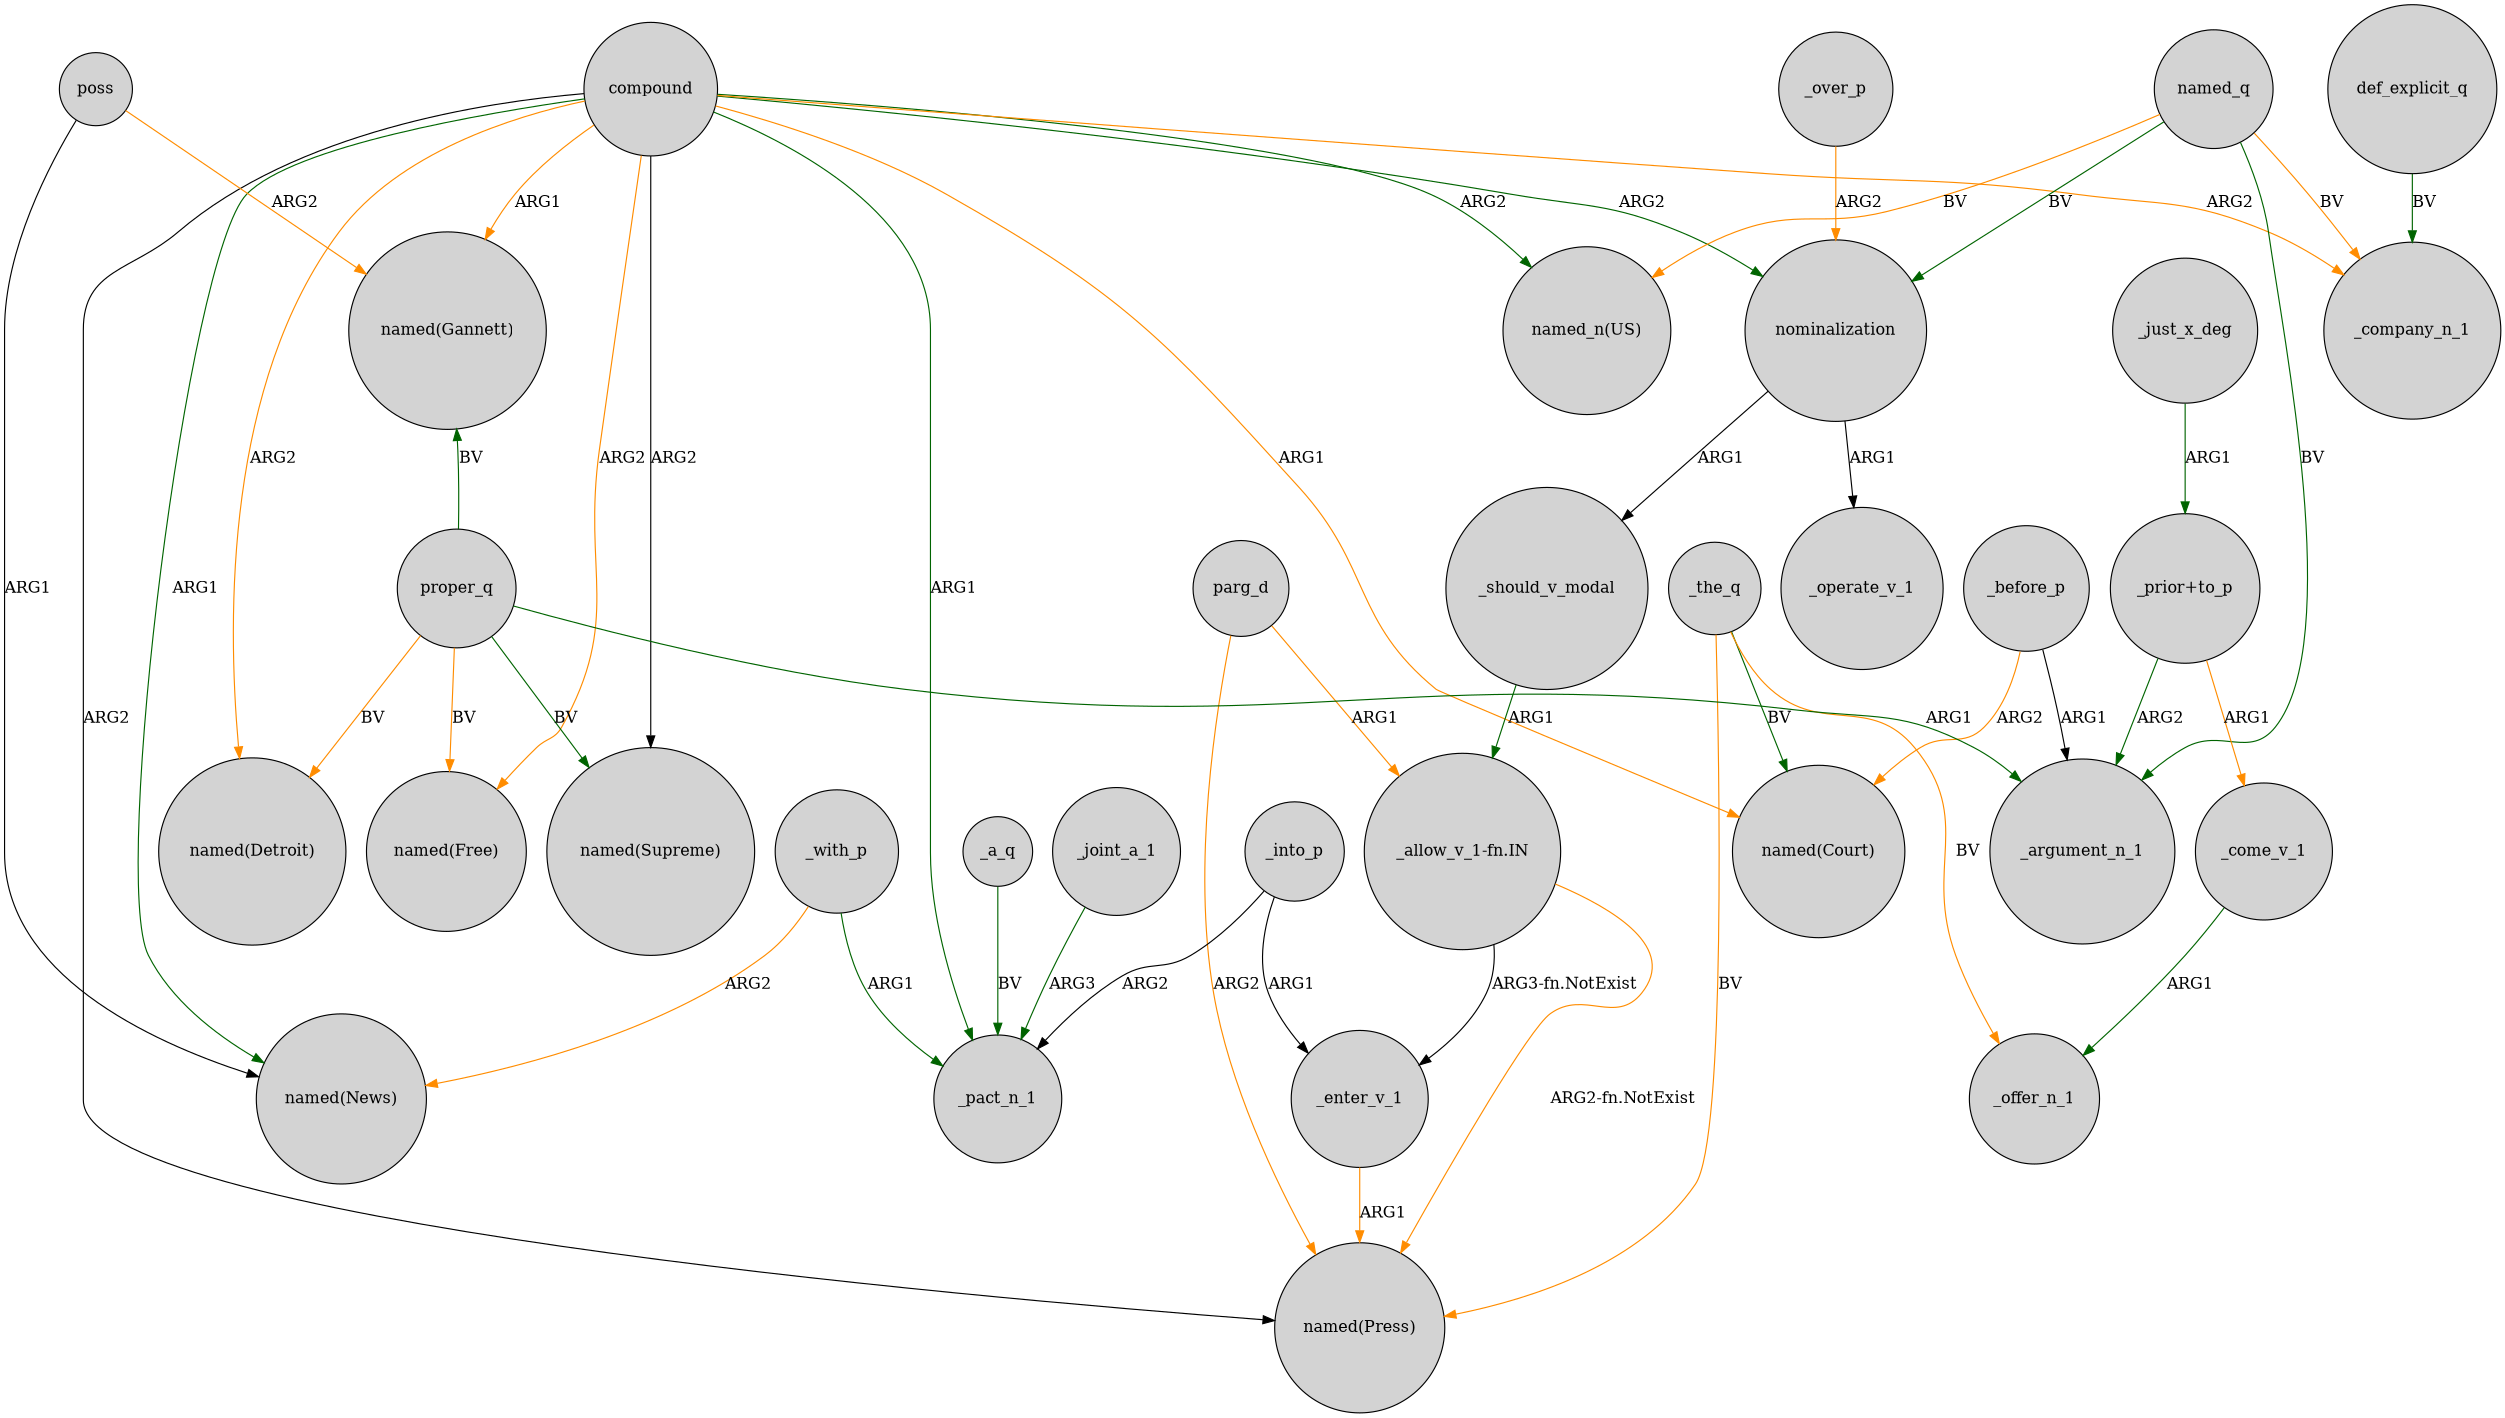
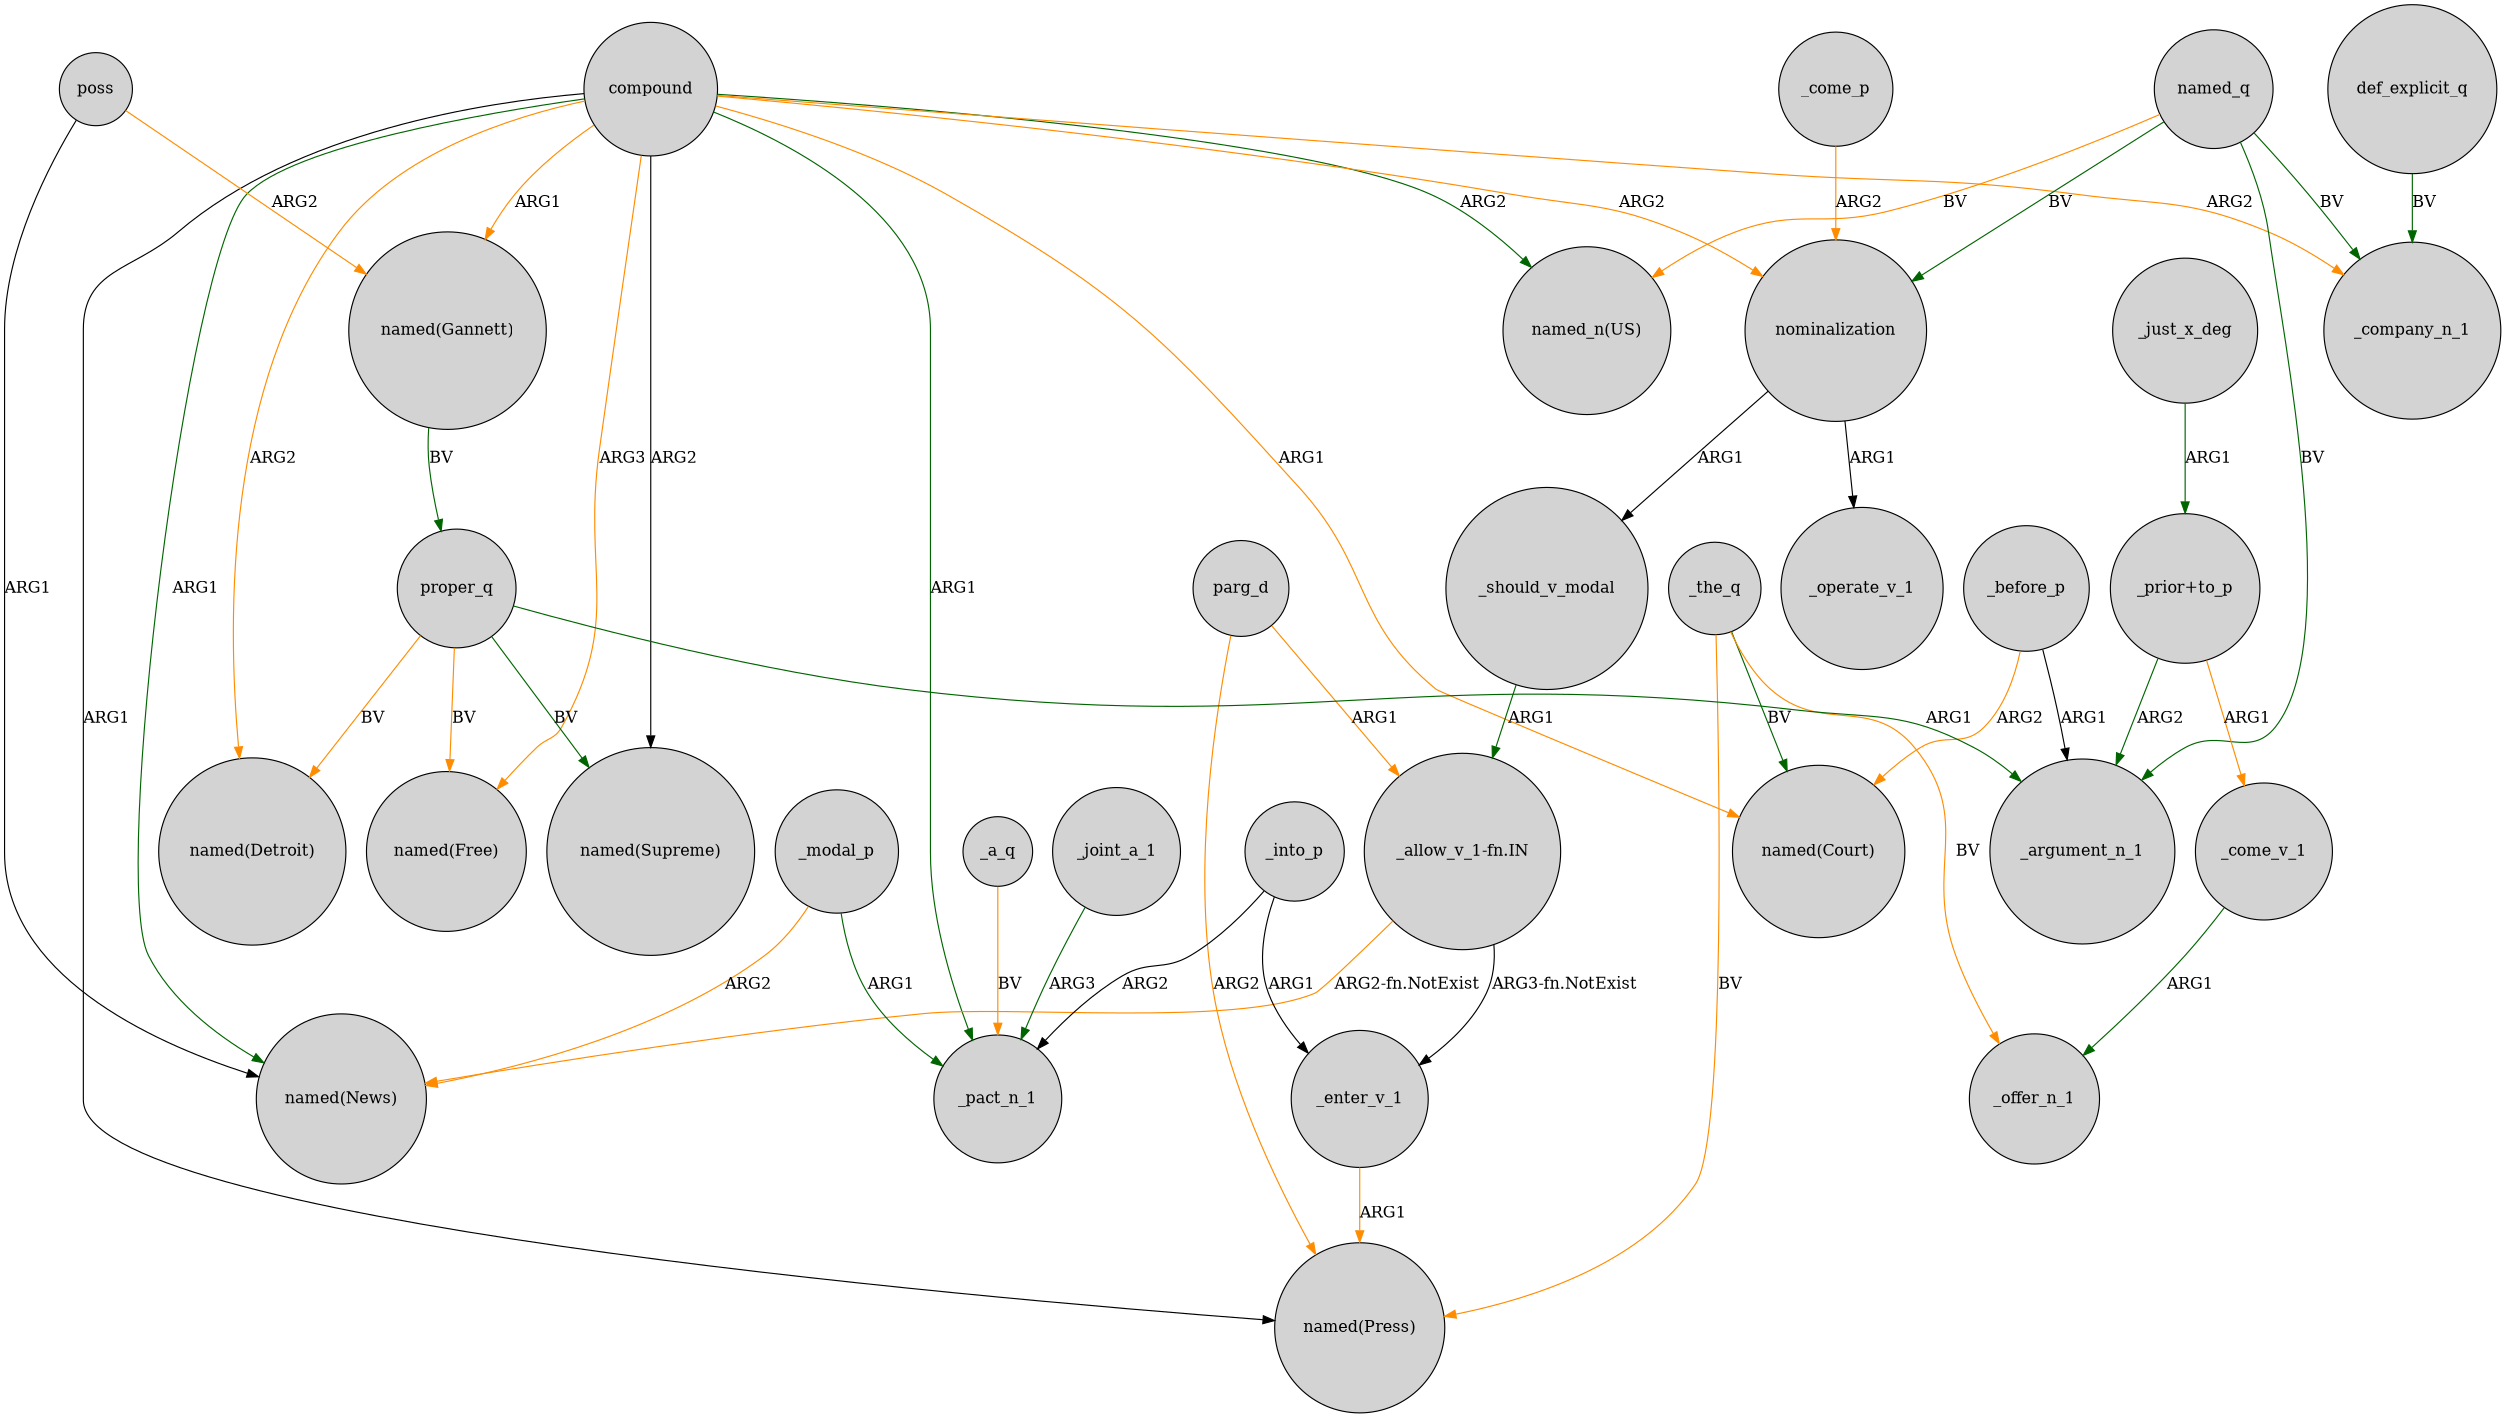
  digraph {
    node [shape=circle style=filled]
    edge [color=darkorange]
    compound
    "named(News)"
    "named(Court)"
    "named_n(US)"
    nominalization
    "named(Press)"
    _company_n_1
    _pact_n_1
    "named(Detroit)"
    "named(Free)"
    "named(Gannett)"
    "named(Supreme)"
    _operate_v_1
    _should_v_modal
    _before_p
    _argument_n_1
    n17 [label=named_q]
    "_allow_v_1-fn.IN"
    parg_d
    _enter_v_1
-   _with_p
+   _with_p [label=_modal_p]
    _the_q
    _offer_n_1
    _a_q
    _into_p
    proper_q
    "_prior+to_p"
    _come_v_1
    poss
-   _over_p
+   _over_p [label=_come_p]
    def_explicit_q
    _just_x_deg
    _joint_a_1
    compound -> "named(News)" [color=darkgreen label=ARG1]
    compound -> "named(Court)" [label=ARG1]
    compound -> "named_n(US)" [color=darkgreen label=ARG2]
-   compound -> nominalization [color=darkgreen label=ARG2]
-   compound -> "named(Press)" [color=black label=ARG2]
+   compound -> nominalization [label=ARG2]
+   compound -> "named(Press)" [color=black label=ARG1]
    compound -> _company_n_1 [label=ARG2]
    compound -> _pact_n_1 [color=darkgreen label=ARG1]
    compound -> "named(Detroit)" [label=ARG2]
-   compound -> "named(Free)" [label=ARG2]
+   compound -> "named(Free)" [label=ARG3]
    compound -> "named(Gannett)" [label=ARG1]
    compound -> "named(Supreme)" [color=black label=ARG2]
    nominalization -> _operate_v_1 [color=black label=ARG1]
    nominalization -> _should_v_modal [color=black label=ARG1]
    _should_v_modal -> "_allow_v_1-fn.IN" [color=darkgreen label=ARG1]
    _before_p -> "named(Court)" [label=ARG2]
    _before_p -> _argument_n_1 [color=black label=ARG1]
    n17 -> "named_n(US)" [label=BV]
    n17 -> nominalization [color=darkgreen label=BV]
-   n17 -> _company_n_1 [label=BV]
+   n17 -> _company_n_1 [color=darkgreen label=BV]
    n17 -> _argument_n_1 [color=darkgreen label=BV]
-   "_allow_v_1-fn.IN" -> "named(Press)" [label="ARG2-fn.NotExist"]
+   "_allow_v_1-fn.IN" -> "named(News)" [label="ARG2-fn.NotExist"]
    "_allow_v_1-fn.IN" -> _enter_v_1 [color=black label="ARG3-fn.NotExist"]
    parg_d -> "named(Press)" [label=ARG2]
    parg_d -> "_allow_v_1-fn.IN" [label=ARG1]
    _enter_v_1 -> "named(Press)" [label=ARG1]
    _with_p -> "named(News)" [label=ARG2]
    _with_p -> _pact_n_1 [color=darkgreen label=ARG1]
    _the_q -> "named(Court)" [color=darkgreen label=BV]
    _the_q -> "named(Press)" [label=BV]
    _the_q -> _offer_n_1 [label=BV]
-   _a_q -> _pact_n_1 [color=darkgreen label=BV]
+   _a_q -> _pact_n_1 [label=BV]
    _into_p -> _pact_n_1 [color=black label=ARG2]
    _into_p -> _enter_v_1 [color=black label=ARG1]
    proper_q -> "named(Detroit)" [label=BV]
    proper_q -> "named(Free)" [label=BV]
-   proper_q -> "named(Gannett)" [color=darkgreen label=BV]
+   "named(Gannett)" -> proper_q [color=darkgreen label=BV]
    proper_q -> "named(Supreme)" [color=darkgreen label=BV]
    proper_q -> _argument_n_1 [color=darkgreen label=ARG1]
    "_prior+to_p" -> _argument_n_1 [color=darkgreen label=ARG2]
    "_prior+to_p" -> _come_v_1 [label=ARG1]
    _come_v_1 -> _offer_n_1 [color=darkgreen label=ARG1]
    poss -> "named(News)" [color=black label=ARG1]
    poss -> "named(Gannett)" [label=ARG2]
    _over_p -> nominalization [label=ARG2]
    def_explicit_q -> _company_n_1 [color=darkgreen label=BV]
    _just_x_deg -> "_prior+to_p" [color=darkgreen label=ARG1]
    _joint_a_1 -> _pact_n_1 [color=darkgreen label=ARG3]
  }
